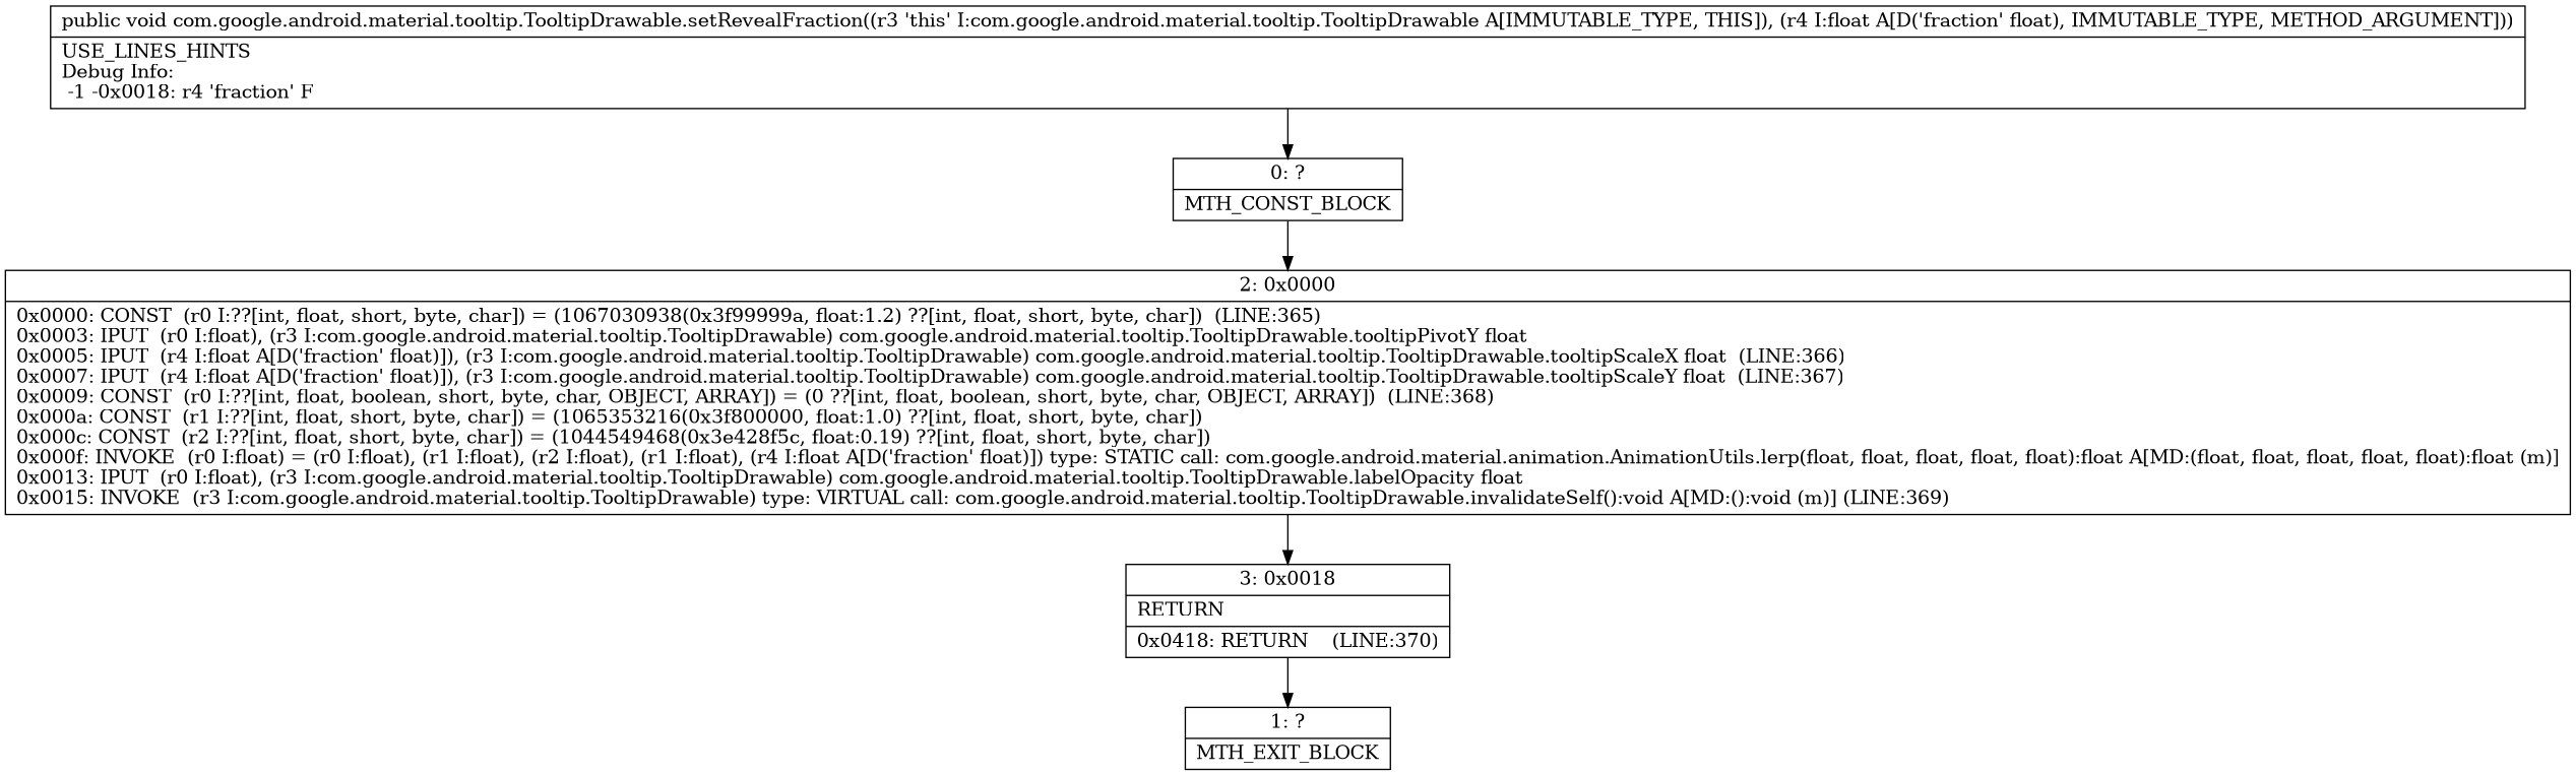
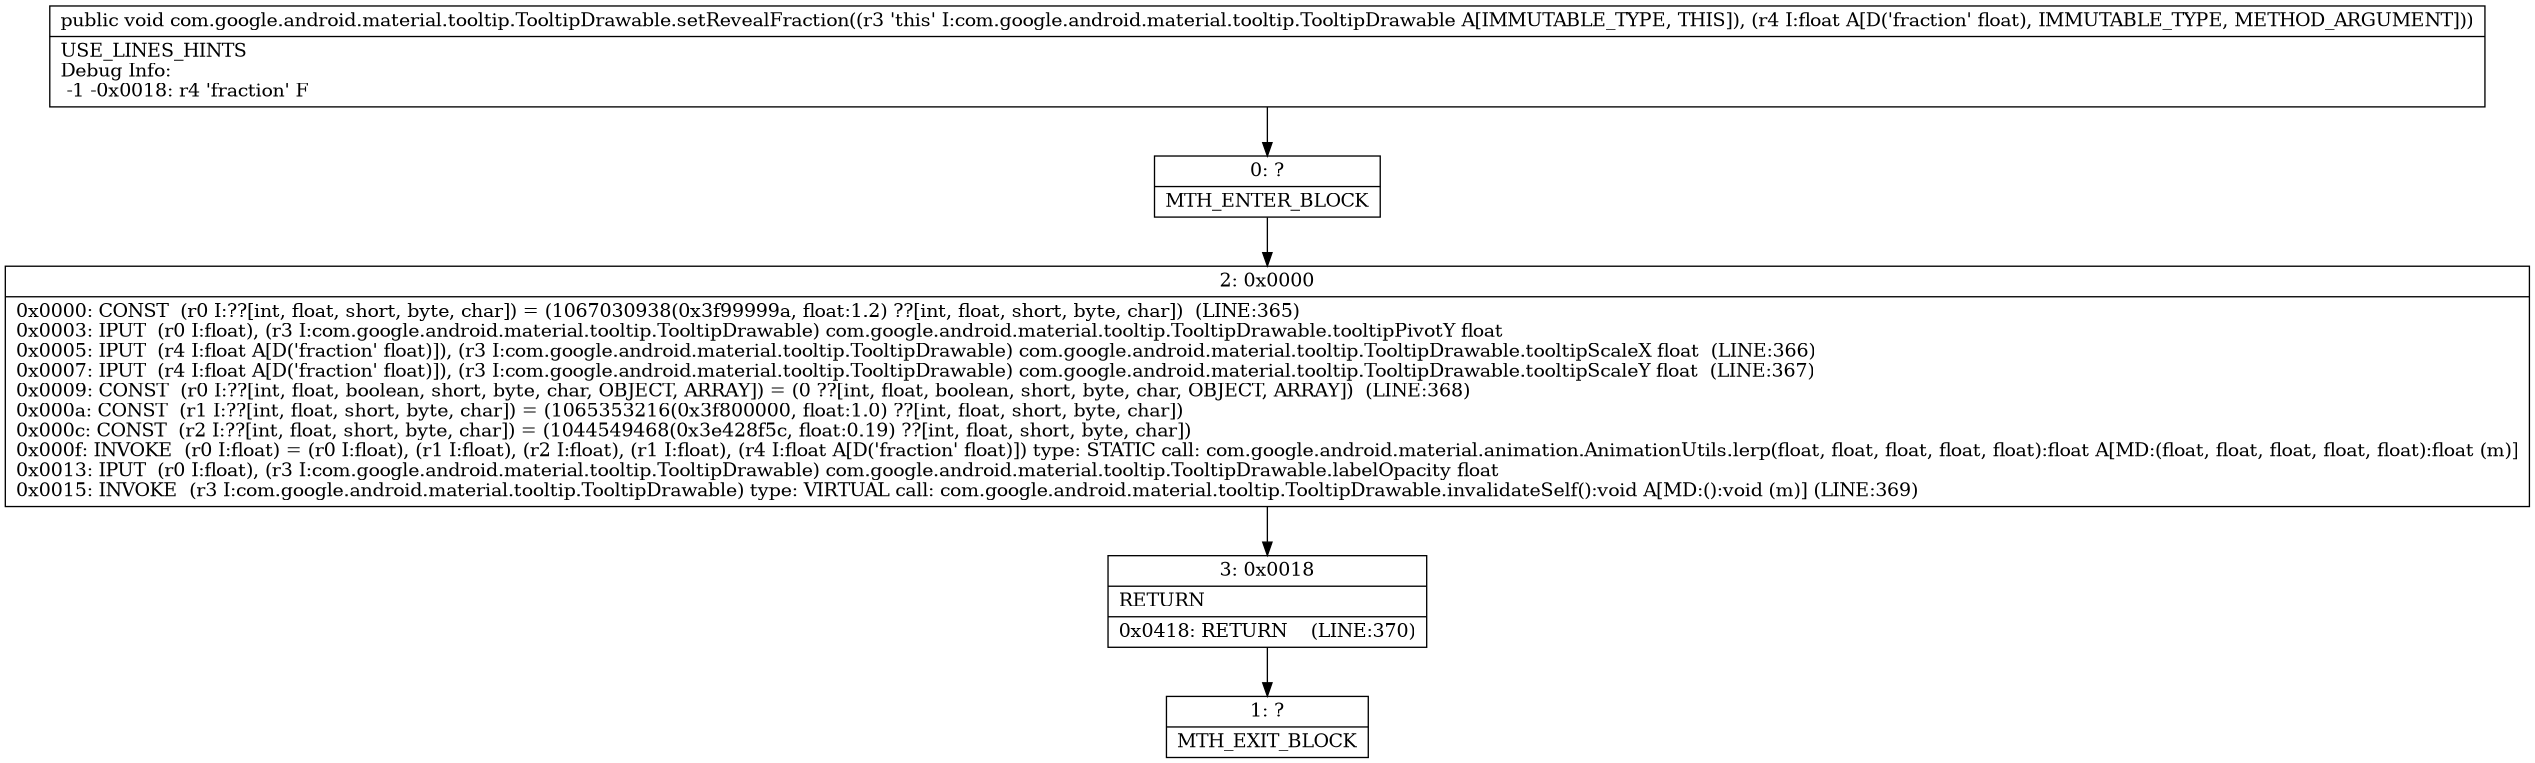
  digraph {
    node [shape=record]
-   n1 [label="{0\:\ ?|MTH_CONST_BLOCK\l}"]
+   n1 [label="{0\:\ ?|MTH_ENTER_BLOCK\l}"]
    n2 [label="{2\:\ 0x0000|0x0000: CONST  (r0 I:??[int, float, short, byte, char]) = (1067030938(0x3f99999a, float:1.2) ??[int, float, short, byte, char])  (LINE:365)\l0x0003: IPUT  (r0 I:float), (r3 I:com.google.android.material.tooltip.TooltipDrawable) com.google.android.material.tooltip.TooltipDrawable.tooltipPivotY float \l0x0005: IPUT  (r4 I:float A[D('fraction' float)]), (r3 I:com.google.android.material.tooltip.TooltipDrawable) com.google.android.material.tooltip.TooltipDrawable.tooltipScaleX float  (LINE:366)\l0x0007: IPUT  (r4 I:float A[D('fraction' float)]), (r3 I:com.google.android.material.tooltip.TooltipDrawable) com.google.android.material.tooltip.TooltipDrawable.tooltipScaleY float  (LINE:367)\l0x0009: CONST  (r0 I:??[int, float, boolean, short, byte, char, OBJECT, ARRAY]) = (0 ??[int, float, boolean, short, byte, char, OBJECT, ARRAY])  (LINE:368)\l0x000a: CONST  (r1 I:??[int, float, short, byte, char]) = (1065353216(0x3f800000, float:1.0) ??[int, float, short, byte, char]) \l0x000c: CONST  (r2 I:??[int, float, short, byte, char]) = (1044549468(0x3e428f5c, float:0.19) ??[int, float, short, byte, char]) \l0x000f: INVOKE  (r0 I:float) = (r0 I:float), (r1 I:float), (r2 I:float), (r1 I:float), (r4 I:float A[D('fraction' float)]) type: STATIC call: com.google.android.material.animation.AnimationUtils.lerp(float, float, float, float, float):float A[MD:(float, float, float, float, float):float (m)]\l0x0013: IPUT  (r0 I:float), (r3 I:com.google.android.material.tooltip.TooltipDrawable) com.google.android.material.tooltip.TooltipDrawable.labelOpacity float \l0x0015: INVOKE  (r3 I:com.google.android.material.tooltip.TooltipDrawable) type: VIRTUAL call: com.google.android.material.tooltip.TooltipDrawable.invalidateSelf():void A[MD:():void (m)] (LINE:369)\l}"]
    n3 [label="{3\:\ 0x0018|RETURN\l|0x0418: RETURN    (LINE:370)\l}"]
    n4 [label="{1\:\ ?|MTH_EXIT_BLOCK\l}"]
    n5 [label="{public void com.google.android.material.tooltip.TooltipDrawable.setRevealFraction((r3 'this' I:com.google.android.material.tooltip.TooltipDrawable A[IMMUTABLE_TYPE, THIS]), (r4 I:float A[D('fraction' float), IMMUTABLE_TYPE, METHOD_ARGUMENT]))  | USE_LINES_HINTS\lDebug Info:\l  \-1 \-0x0018: r4 'fraction' F\l}"]
    n1 -> n2
    n2 -> n3
    n3 -> n4
    n5 -> n1
  }
